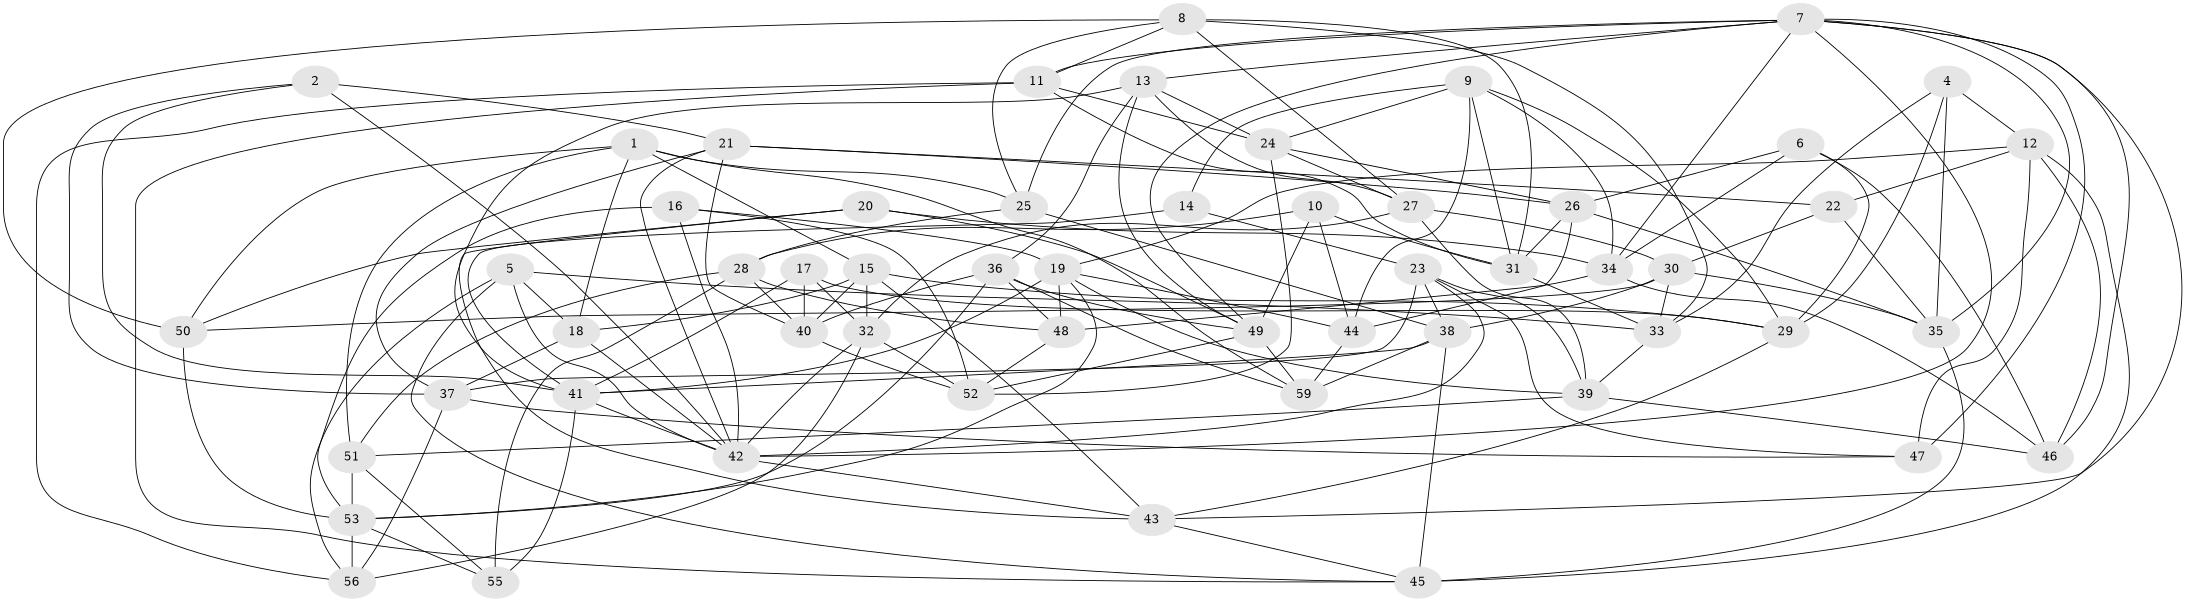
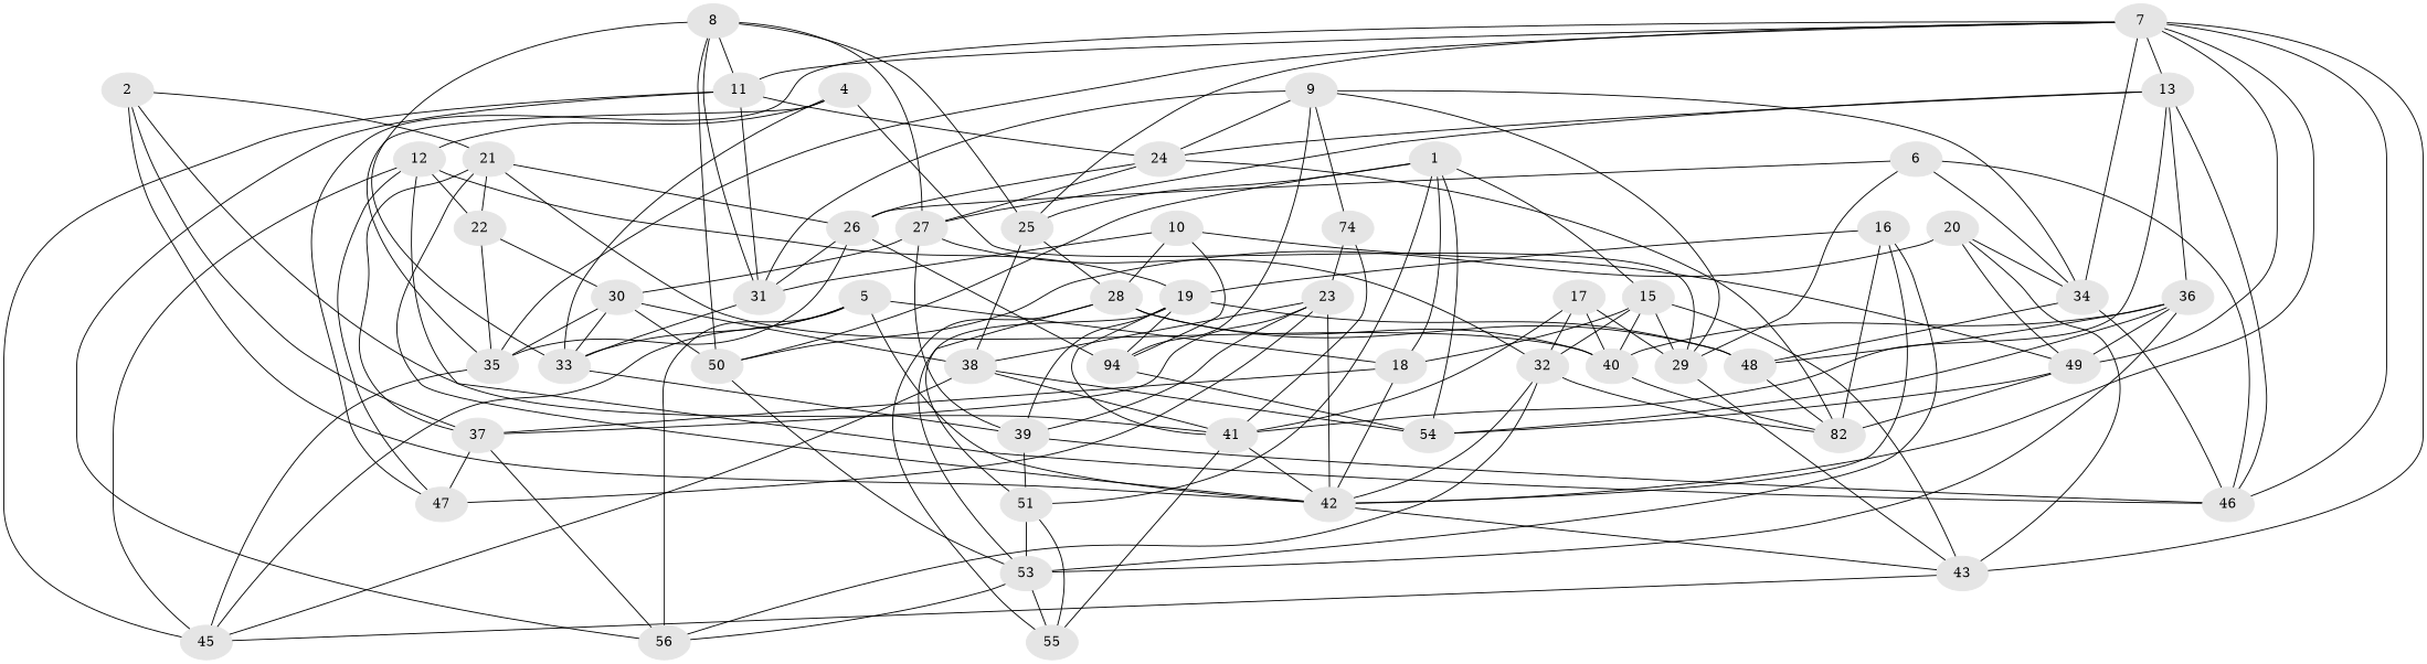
  graph {
    node [color=gray90 style=filled]
    edge [weight=1.0]
    1
    15
    18
    25
    50
    51
-   54 [label=59]
+   54
    29
    43
    32
    40
    37
    42
    28
    38
    53
    55
    2
    21
    41
    26
    22
    56
    47
    4
    12
    33
    35
    46
    45
    19
    39
    5
    6
    34
    31
-   44
+   44 [label=94]
    48
    7
    11
    13
    49
    24
    27
    36
-   52
+   52 [label=82]
    8
    30
    9
-   14
+   14 [label=74]
    23
    10
    16
    17
    20
    1 -- 15
    1 -- 18
    1 -- 25
    1 -- 50
    1 -- 51
    1 -- 54
    15 -- 18
    15 -- 29
    15 -- 43
    15 -- 32
    15 -- 40
    18 -- 37
    18 -- 42
    25 -- 28
    25 -- 38
    50 -- 53 [weight=2.0]
    51 -- 53
    51 -- 55
    29 -- 43
    43 -- 45
    32 -- 42
    32 -- 56
    32 -- 52
    40 -- 52
    37 -- 56
    37 -- 47
    42 -- 43
    28 -- 51
    28 -- 40
    28 -- 55
    28 -- 48
    38 -- 54
    38 -- 41
    38 -- 45
    53 -- 55
    53 -- 56
    2 -- 37
    2 -- 42
    2 -- 21
    2 -- 41
    21 -- 40
    21 -- 37
    21 -- 42
    21 -- 26
    21 -- 22
    41 -- 42
    41 -- 55
    26 -- 35
    26 -- 31
    26 -- 44
    22 -- 35
    22 -- 30
    4 -- 29
    4 -- 12
    4 -- 33
    4 -- 35
    12 -- 22
    12 -- 47
    12 -- 46
    12 -- 45
    12 -- 19
    33 -- 39
    35 -- 45
    19 -- 53
    19 -- 41
    19 -- 39
    19 -- 44
    19 -- 48 [weight=2.0]
    39 -- 51
    39 -- 46
    5 -- 18
    5 -- 42
    5 -- 56
    5 -- 33
    5 -- 45
    6 -- 29
    6 -- 26
    6 -- 46
    6 -- 34
    34 -- 46
    34 -- 48
    31 -- 33
    44 -- 54 [weight=2.0]
    48 -- 52
    7 -- 25
    7 -- 43
    7 -- 42
    7 -- 47
    7 -- 35
    7 -- 46
    7 -- 34
    7 -- 11
    7 -- 13
    7 -- 49
    11 -- 56
    11 -- 45
    11 -- 31
    11 -- 24
    13 -- 41
-   13 -- 49
+   13 -- 46
    13 -- 24
    13 -- 27
    13 -- 36
    49 -- 54
    49 -- 52
    24 -- 26
    24 -- 27
    24 -- 52
    27 -- 32
    27 -- 39
    27 -- 30
    36 -- 54
    36 -- 40
    36 -- 53
    36 -- 48
    36 -- 49
    8 -- 25
    8 -- 50
    8 -- 33
    8 -- 31
    8 -- 11
    8 -- 27
    30 -- 50
    30 -- 38
    30 -- 33
    30 -- 35
    9 -- 29
    9 -- 34
    9 -- 31
    9 -- 44
    9 -- 24
    9 -- 14
    14 -- 41
    14 -- 23
    23 -- 37
    23 -- 42
    23 -- 38
    23 -- 47
    23 -- 39
    10 -- 28
    10 -- 31
    10 -- 44
    10 -- 49
    16 -- 42
    16 -- 53
    16 -- 19
    16 -- 52
    17 -- 29
    17 -- 32
    17 -- 40
    17 -- 41
    20 -- 50
    20 -- 43
    20 -- 34
    20 -- 49
  }
